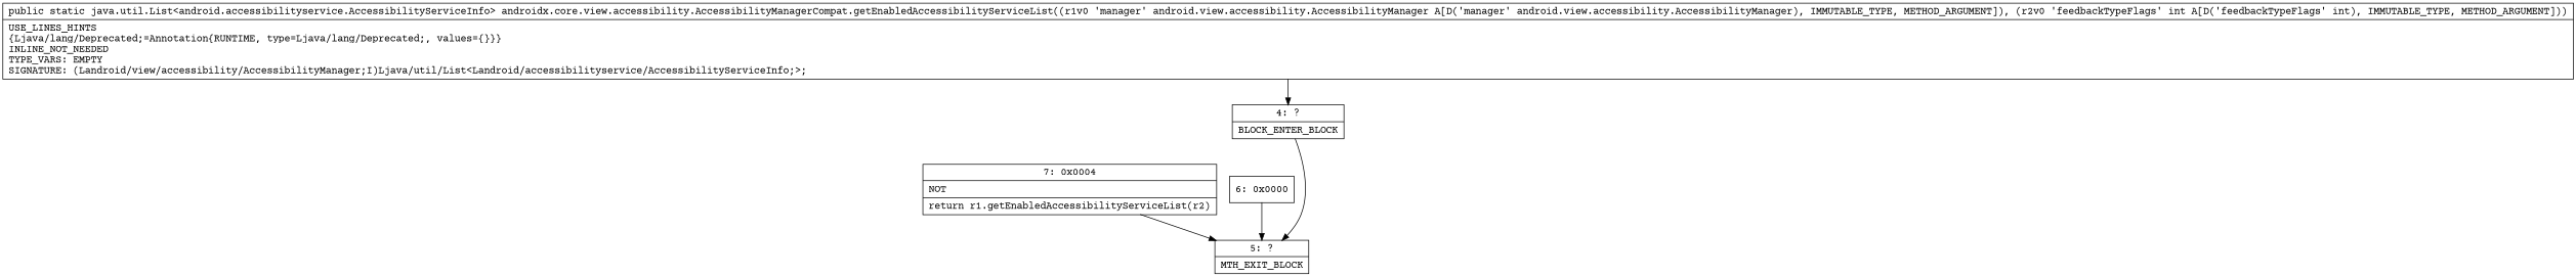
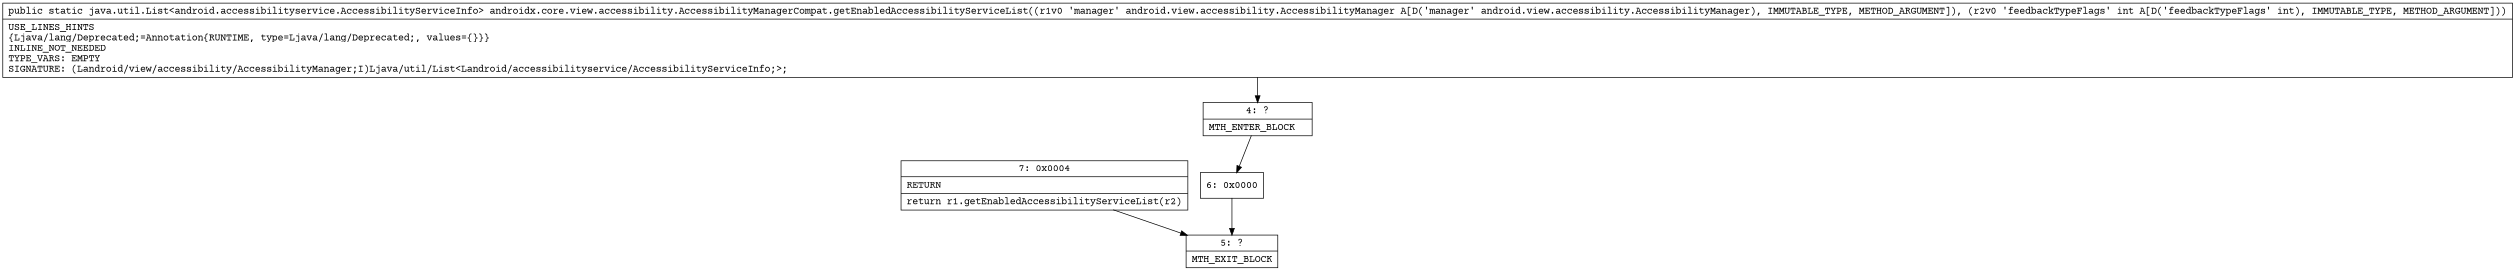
  digraph {
    fontname="Courier Prime"
    node [fontname="Courier Prime" shape=record]
    edge [fontname="Courier Prime"]
-   n1 [label="{4\:\ ?|BLOCK_ENTER_BLOCK\l}"]
+   n1 [label="{4\:\ ?|MTH_ENTER_BLOCK\l}"]
    n2 [label="{6\:\ 0x0000}"]
    n3 [label="{5\:\ ?|MTH_EXIT_BLOCK\l}"]
-   n4 [label="{7\:\ 0x0004|NOT\l|return r1.getEnabledAccessibilityServiceList(r2)\l}"]
+   n4 [label="{7\:\ 0x0004|RETURN\l|return r1.getEnabledAccessibilityServiceList(r2)\l}"]
    n5 [label="{public static java.util.List\<android.accessibilityservice.AccessibilityServiceInfo\> androidx.core.view.accessibility.AccessibilityManagerCompat.getEnabledAccessibilityServiceList((r1v0 'manager' android.view.accessibility.AccessibilityManager A[D('manager' android.view.accessibility.AccessibilityManager), IMMUTABLE_TYPE, METHOD_ARGUMENT]), (r2v0 'feedbackTypeFlags' int A[D('feedbackTypeFlags' int), IMMUTABLE_TYPE, METHOD_ARGUMENT]))  | USE_LINES_HINTS\l\{Ljava\/lang\/Deprecated;=Annotation\{RUNTIME, type=Ljava\/lang\/Deprecated;, values=\{\}\}\}\lINLINE_NOT_NEEDED\lTYPE_VARS: EMPTY\lSIGNATURE: (Landroid\/view\/accessibility\/AccessibilityManager;I)Ljava\/util\/List\<Landroid\/accessibilityservice\/AccessibilityServiceInfo;\>;\l}"]
-   n1 -> n3
+   n1 -> n2
    n2 -> n3
    n4 -> n3
    n5 -> n1
  }
